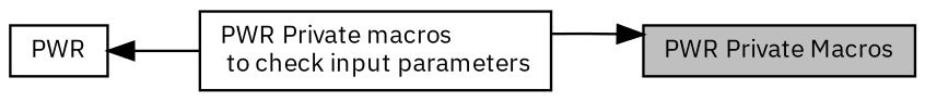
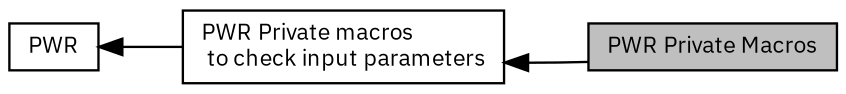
  digraph {
    fontname="IBM Plex Sans"
    rankdir=LR
    node [color=black fillcolor=white fontname="IBM Plex Sans" fontsize=10 shape=record style=filled]
    edge [dir=back fontname="IBM Plex Sans" fontsize=10 labelfontname=Helvetica labelfontsize=10 shape=plaintext style=solid]
    n1 [height=0.2 label="PWR Private macros\l to check input parameters" width=0.4]
    n2 [fillcolor=grey75 fontcolor=black height=0.2 label="PWR Private Macros" width=0.4]
    n3 [height=0.2 label=PWR width=0.4]
-   n2 -> n1
+   n1 -> n2
    n3 -> n1
  }
